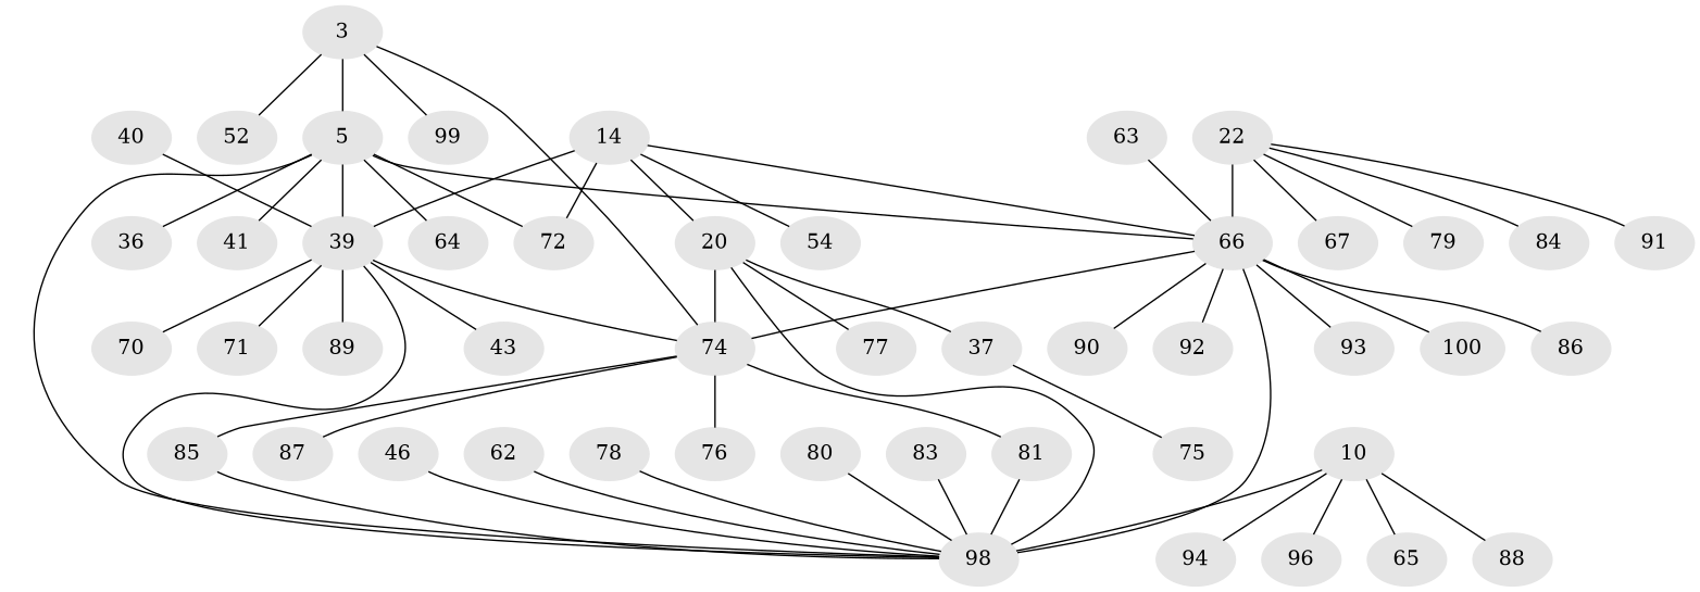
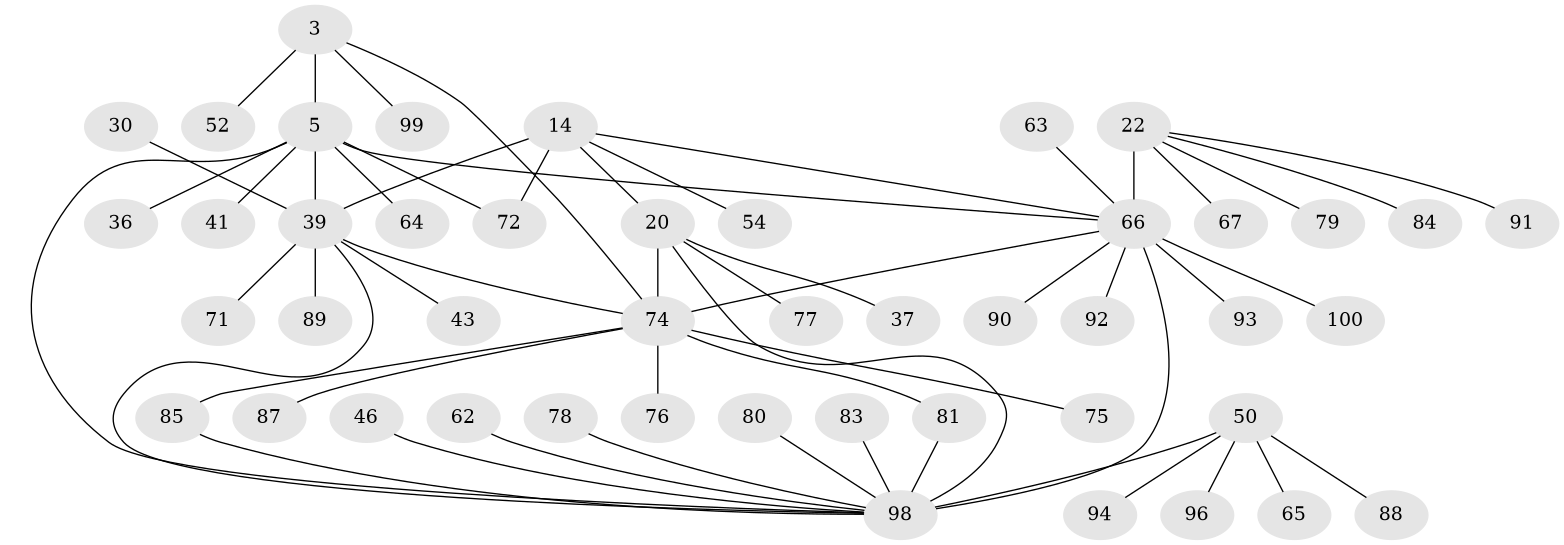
  graph {
    fontname="DejaVu Serif"
    node [color=gray90 fontname="DejaVu Serif" style=filled]
    edge [fontname="DejaVu Serif"]
    3 [super="+1"]
    5 [super="+4+2"]
    52 [super="+31"]
    74 [super="+19+26+29+35+44+56+61"]
    99 [super="+69"]
    36
    39 [super="+28+11+33+15"]
    41
    64
    66 [super="+59+60"]
    72 [super="+50+57"]
    98 [super="+40+97"]
    75
    76
    81
    85 [super="+53"]
    87 [super="+73"]
    43
-   70
    71
    89
-   86
    90
    92
    93
    100
-   10 [super="+9"]
+   10 [super="+9" label=50]
    65
    88 [super="+47"]
    94
    96
    14 [super="+13"]
    20 [super="+17"]
    54
    37
    77
    22 [super="+21"]
    67 [super="+58"]
    79
    84
    91
-   30 [label=40]
+   30
    46
    62
    63
    78
    80
    83
    3 -- 5 [weight=6]
    3 -- 52
    3 -- 74
    3 -- 99
    5 -- 36
    5 -- 39 [weight=2]
    5 -- 41
    5 -- 64
    5 -- 66
    5 -- 72
    5 -- 98 [weight=3]
-   37 -- 75
+   74 -- 75
    74 -- 76
    74 -- 81
    74 -- 85
    74 -- 87
    39 -- 74
    39 -- 98
    39 -- 43
-   39 -- 70
    39 -- 71
    39 -- 89
    66 -- 74
    66 -- 98 [weight=2]
-   66 -- 86
    66 -- 90
    66 -- 92
    66 -- 93
    66 -- 100
    81 -- 98
    85 -- 98
    10 -- 98 [weight=6]
    10 -- 65
    10 -- 88
    10 -- 94
    10 -- 96
    14 -- 39 [weight=6]
    14 -- 66
    14 -- 72
    14 -- 20
    14 -- 54
    20 -- 74 [weight=6]
    20 -- 98
    20 -- 37
    20 -- 77
    22 -- 66 [weight=6]
    22 -- 67
    22 -- 79
    22 -- 84
    22 -- 91
    30 -- 39
    46 -- 98
    62 -- 98
    63 -- 66
    78 -- 98
    80 -- 98
    83 -- 98
  }
